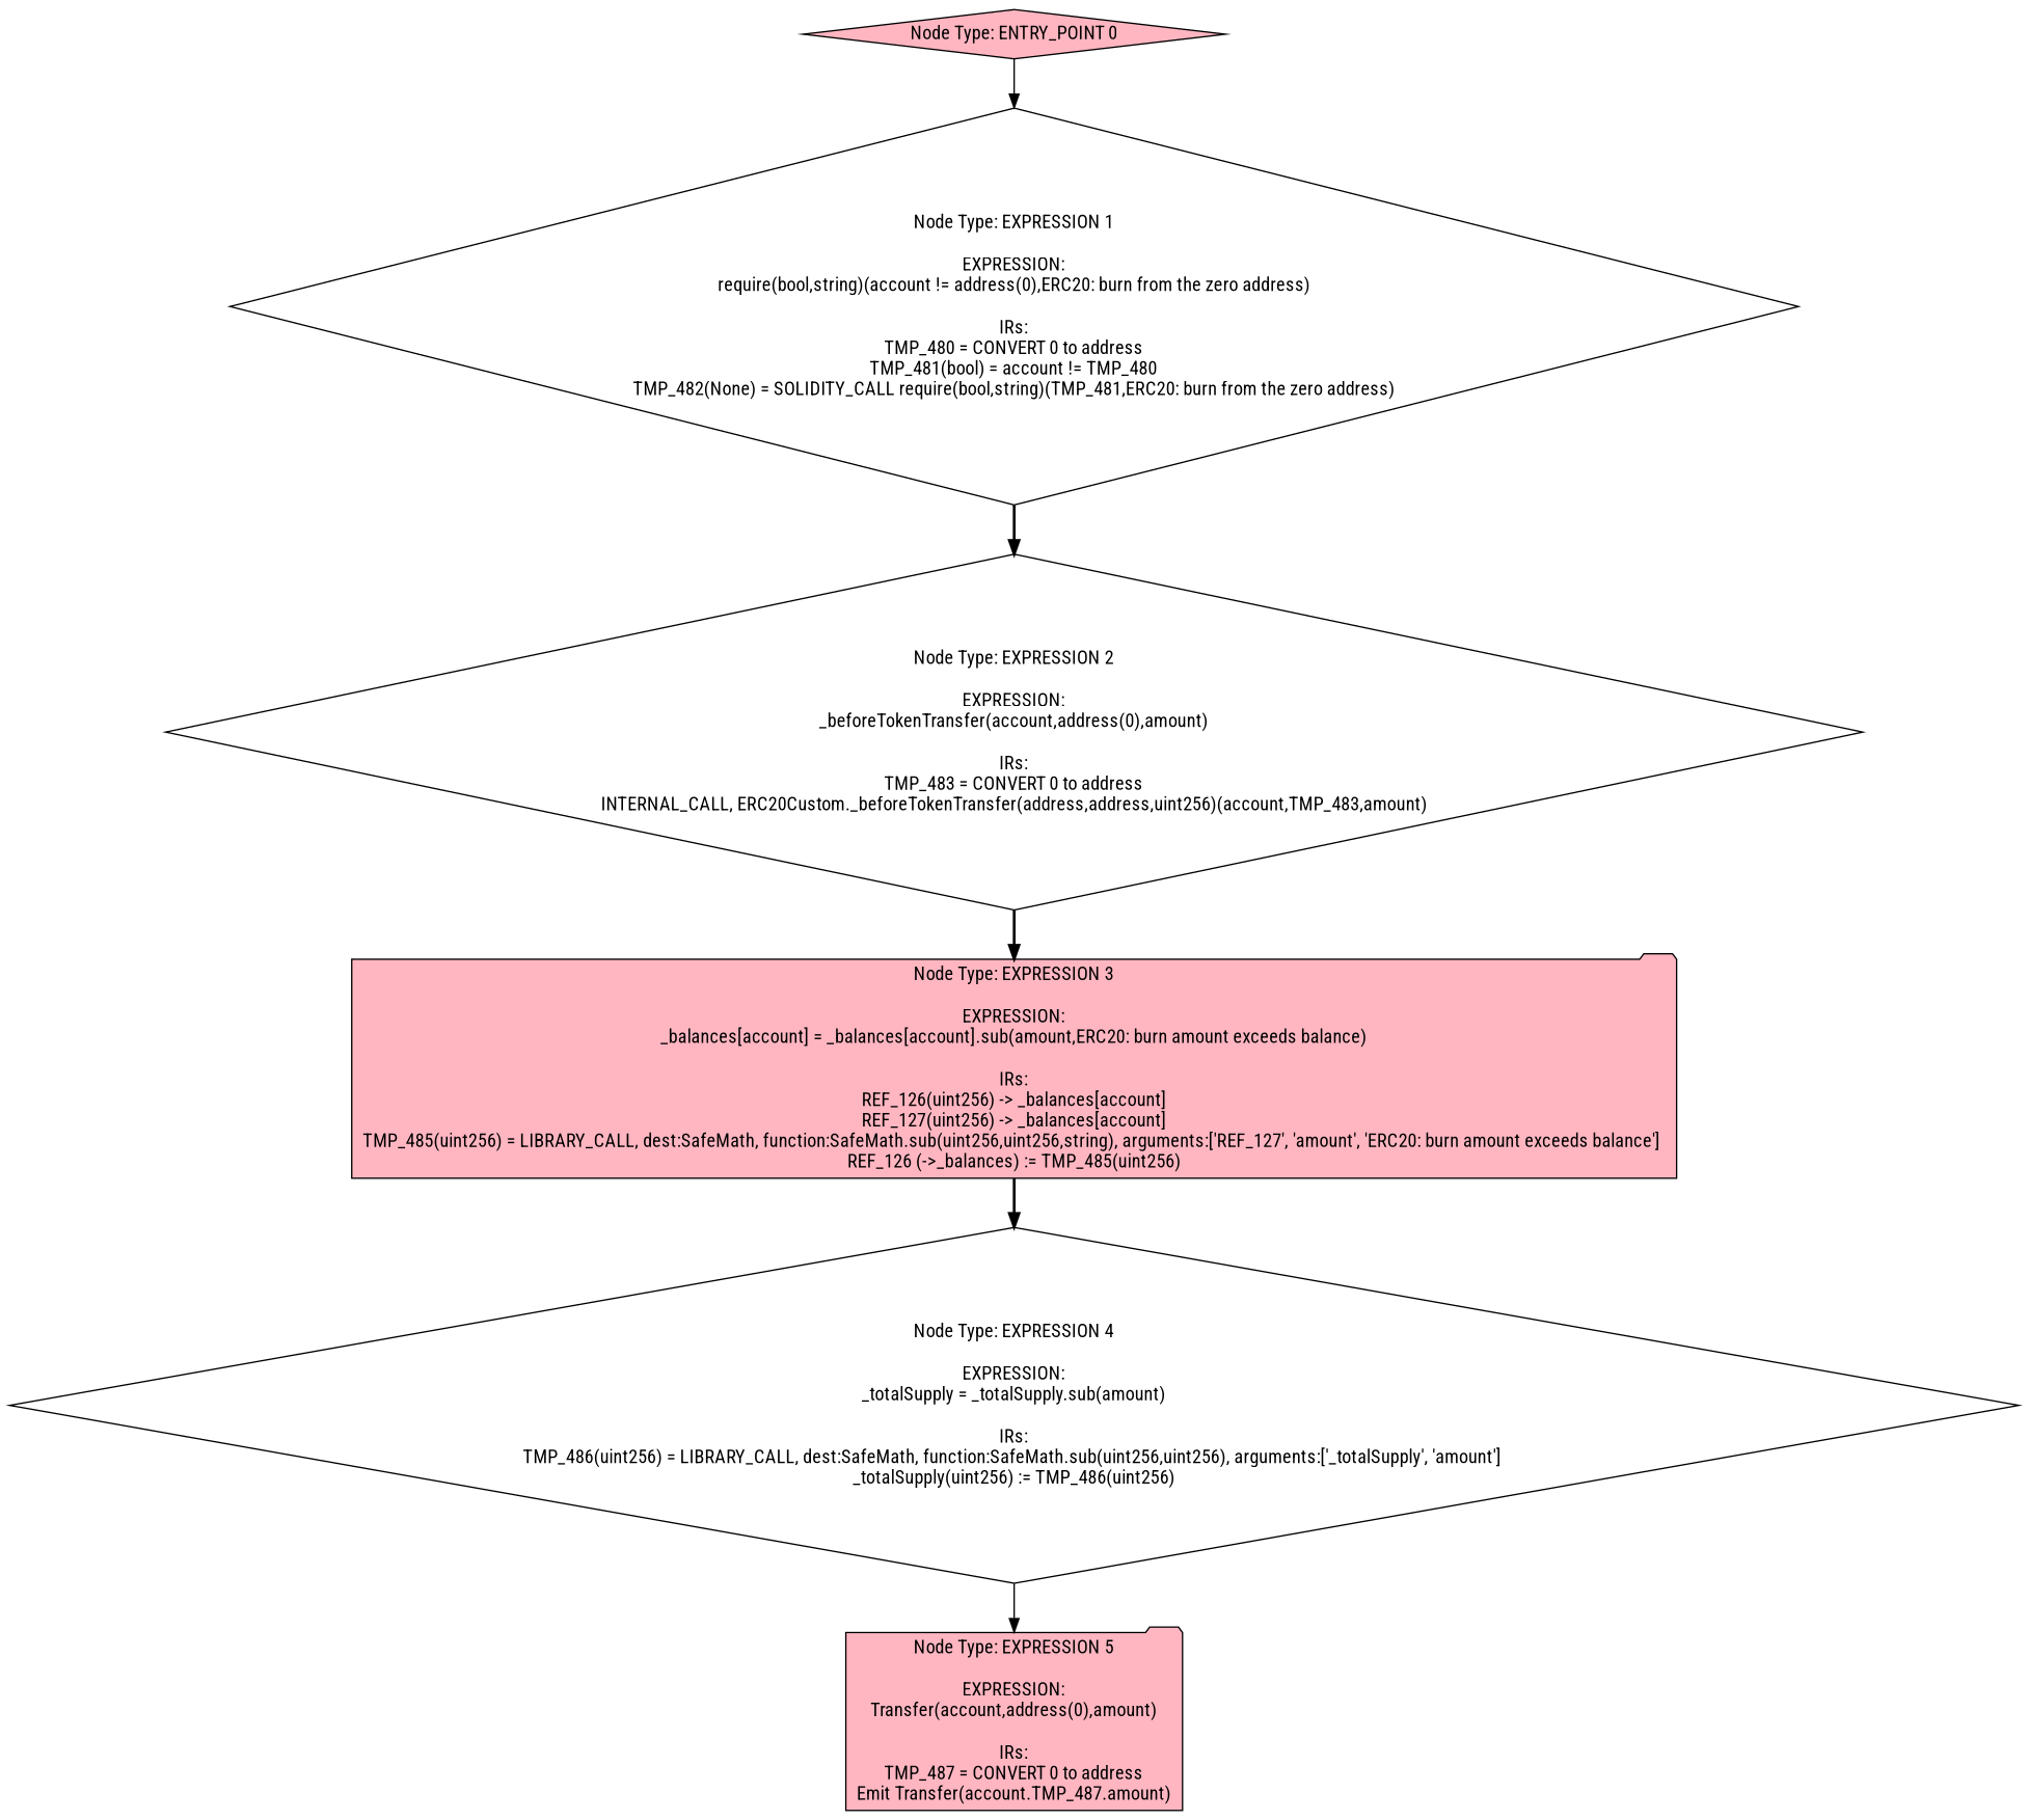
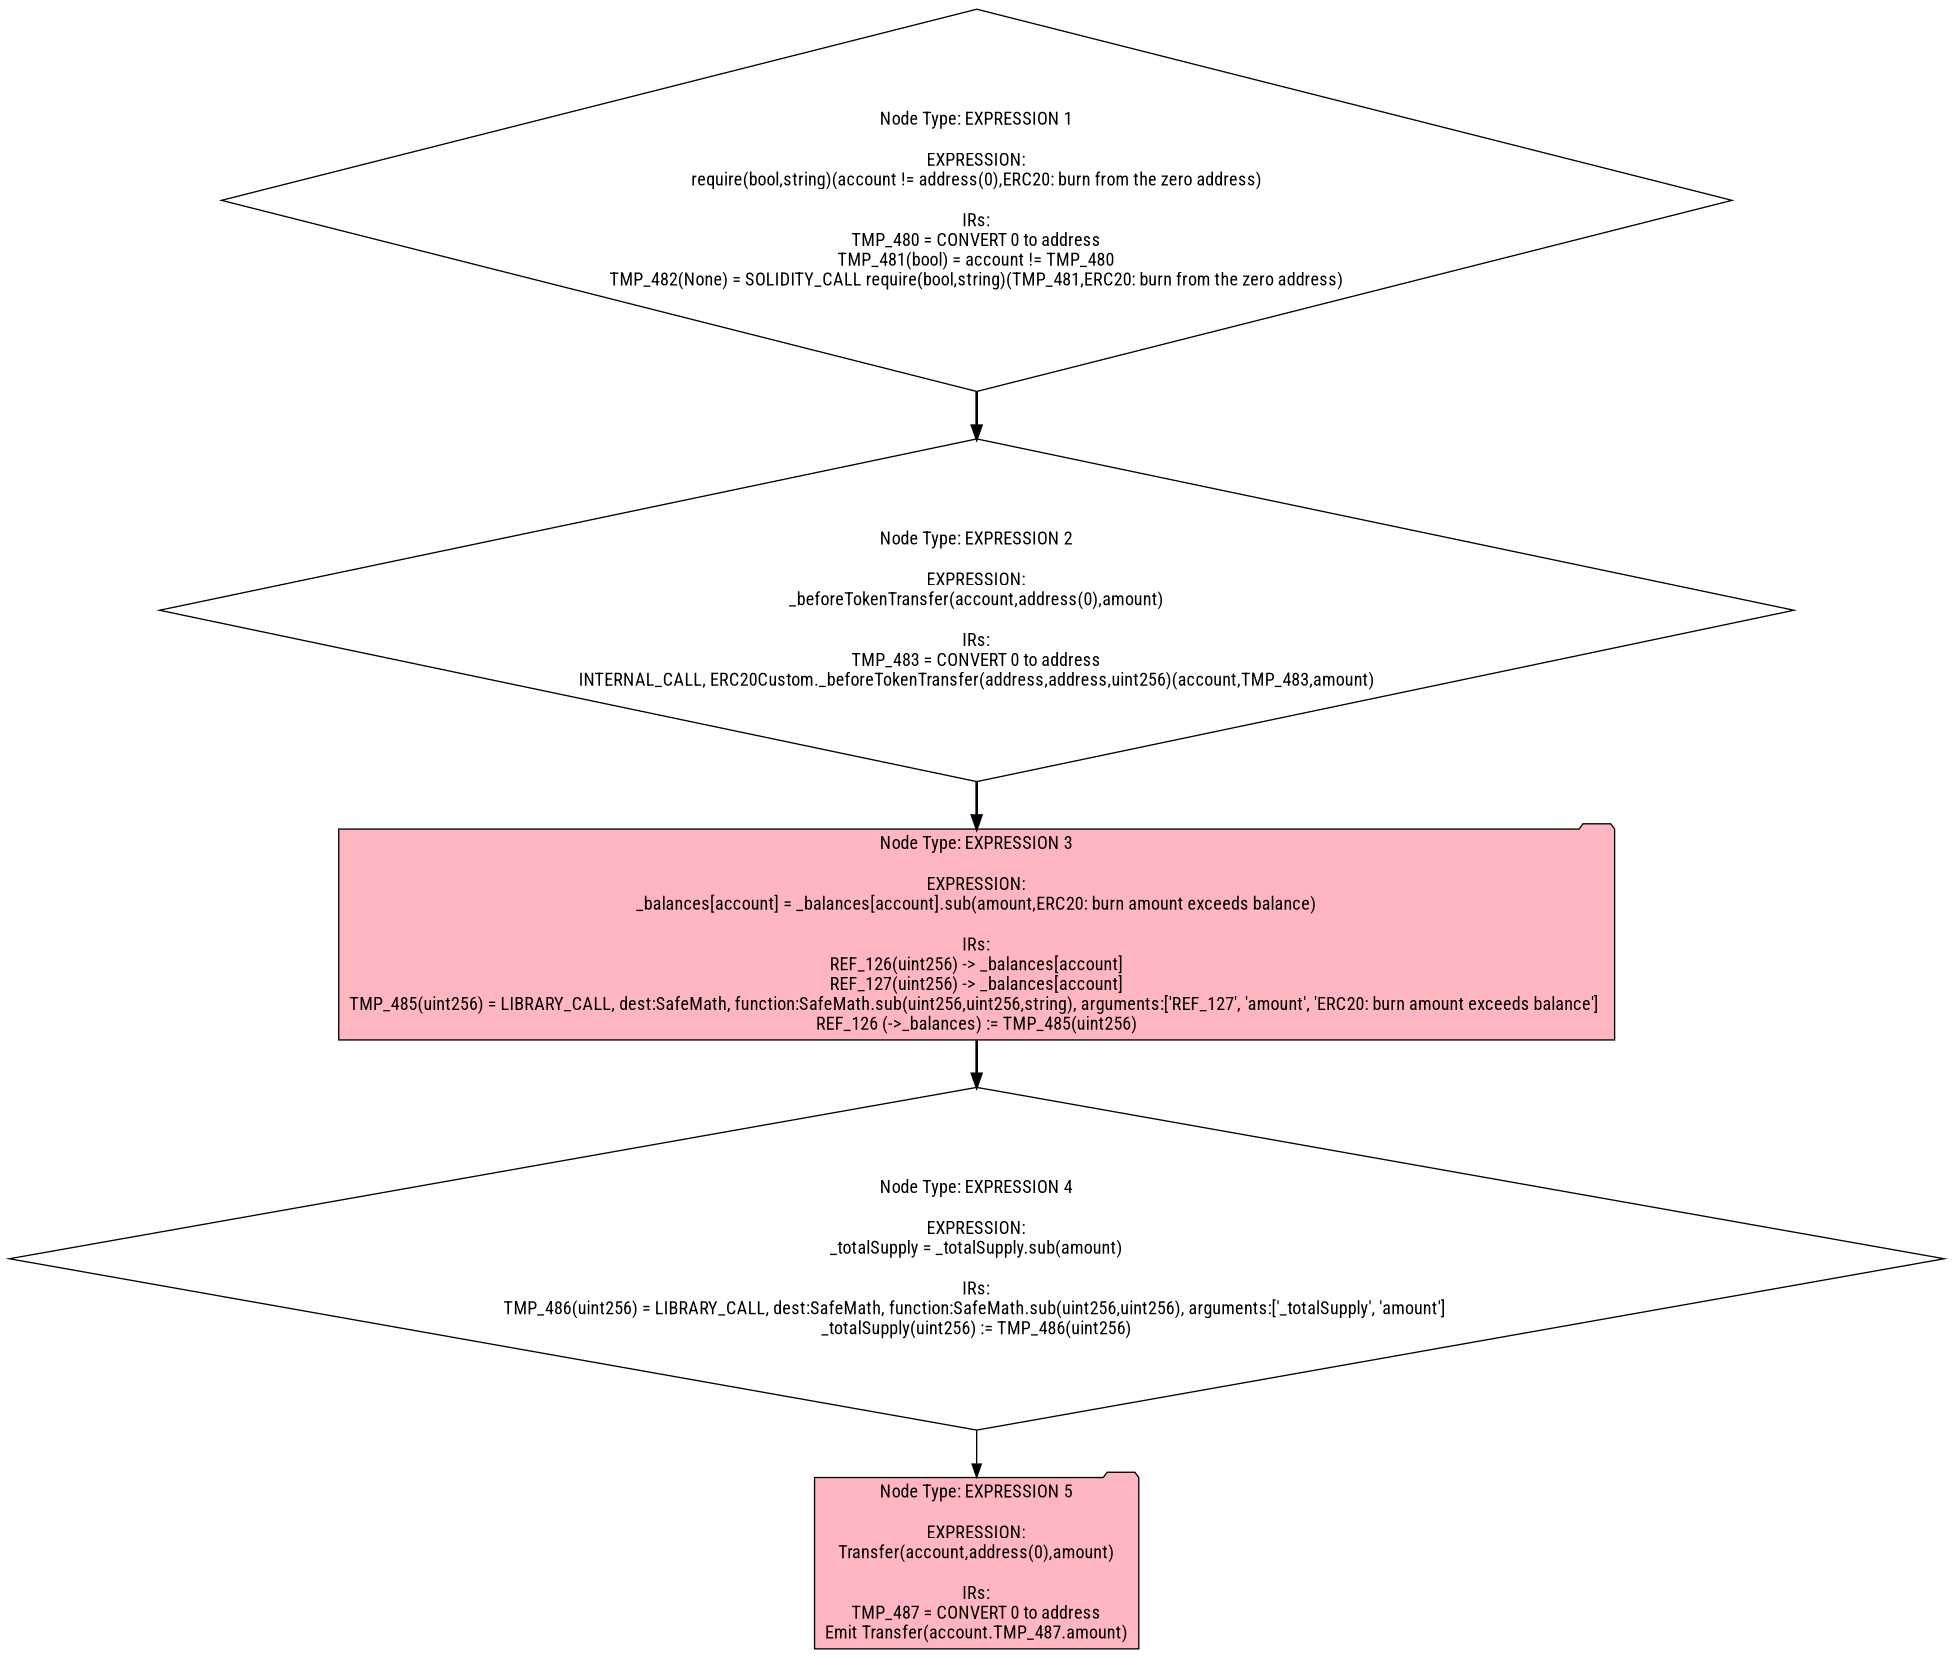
  digraph {
    fontname="Roboto Condensed"
    node [style=filled fillcolor=lightpink shape=diamond fontname="Roboto Condensed"]
    edge [style=bold fontname="Roboto Condensed"]
-   n1 [label="Node Type: ENTRY_POINT 0\n"]
    n2 [label="Node Type: EXPRESSION 1\n\nEXPRESSION:\nrequire(bool,string)(account != address(0),ERC20: burn from the zero address)\n\nIRs:\nTMP_480 = CONVERT 0 to address\nTMP_481(bool) = account != TMP_480\nTMP_482(None) = SOLIDITY_CALL require(bool,string)(TMP_481,ERC20: burn from the zero address)" fillcolor=white]
    n3 [label="Node Type: EXPRESSION 2\n\nEXPRESSION:\n_beforeTokenTransfer(account,address(0),amount)\n\nIRs:\nTMP_483 = CONVERT 0 to address\nINTERNAL_CALL, ERC20Custom._beforeTokenTransfer(address,address,uint256)(account,TMP_483,amount)" fillcolor=white]
    n4 [label="Node Type: EXPRESSION 3\n\nEXPRESSION:\n_balances[account] = _balances[account].sub(amount,ERC20: burn amount exceeds balance)\n\nIRs:\nREF_126(uint256) -> _balances[account]\nREF_127(uint256) -> _balances[account]\nTMP_485(uint256) = LIBRARY_CALL, dest:SafeMath, function:SafeMath.sub(uint256,uint256,string), arguments:['REF_127', 'amount', 'ERC20: burn amount exceeds balance'] \nREF_126 (->_balances) := TMP_485(uint256)" shape=folder]
    n5 [label="Node Type: EXPRESSION 4\n\nEXPRESSION:\n_totalSupply = _totalSupply.sub(amount)\n\nIRs:\nTMP_486(uint256) = LIBRARY_CALL, dest:SafeMath, function:SafeMath.sub(uint256,uint256), arguments:['_totalSupply', 'amount'] \n_totalSupply(uint256) := TMP_486(uint256)" fillcolor=white]
    n6 [label="Node Type: EXPRESSION 5\n\nEXPRESSION:\nTransfer(account,address(0),amount)\n\nIRs:\nTMP_487 = CONVERT 0 to address\nEmit Transfer(account.TMP_487.amount)" shape=folder]
-   n1 -> n2 [style=solid]
    n2 -> n3
    n3 -> n4
    n4 -> n5
    n5 -> n6 [style=solid]
  }
